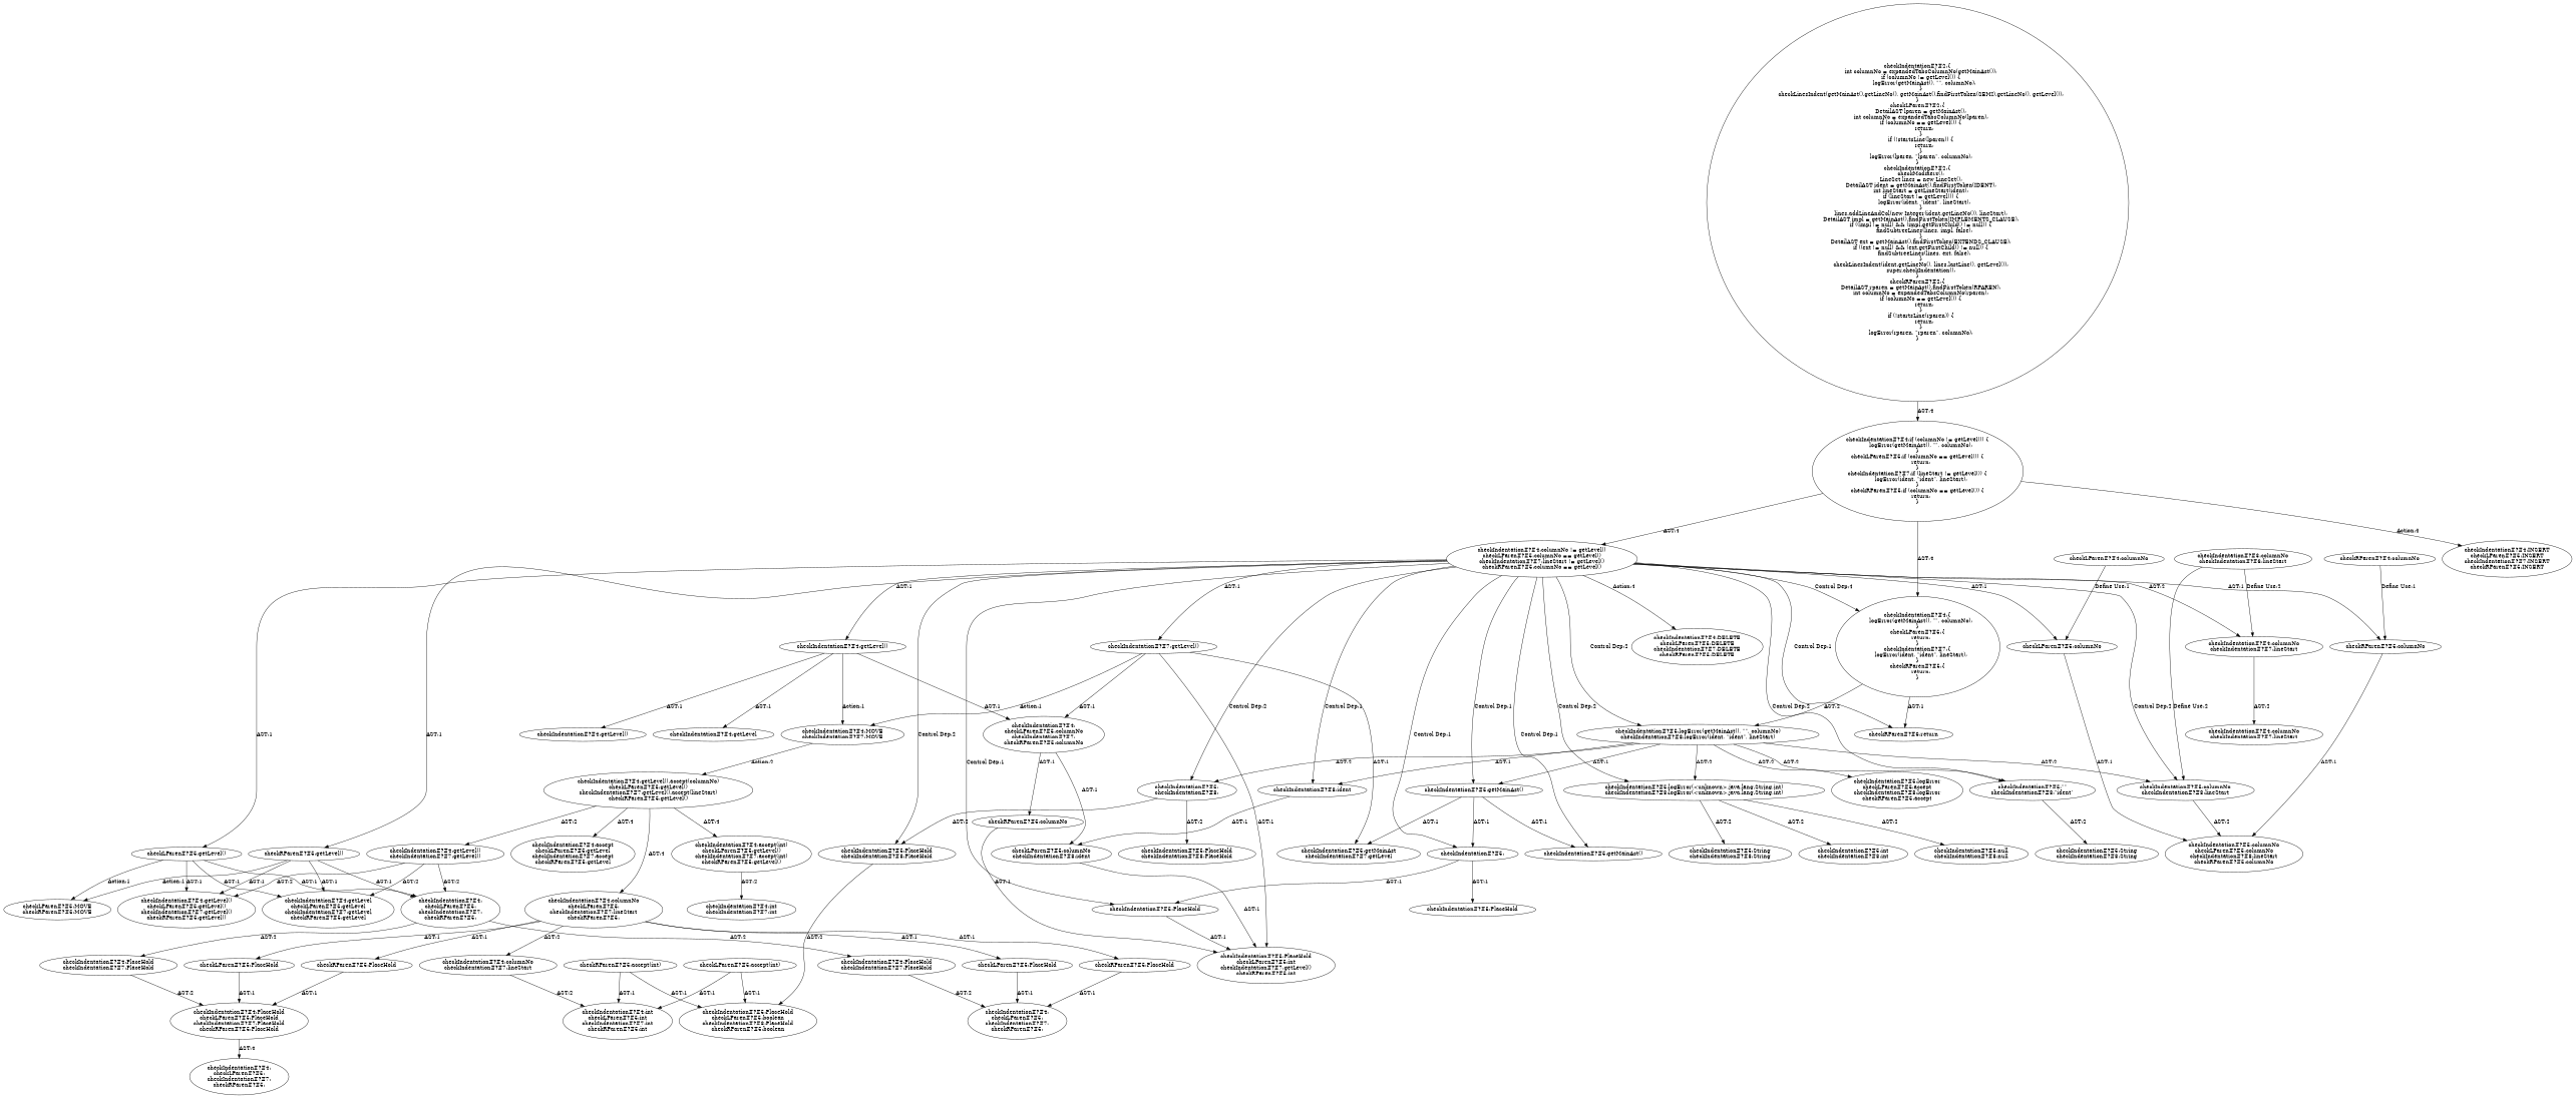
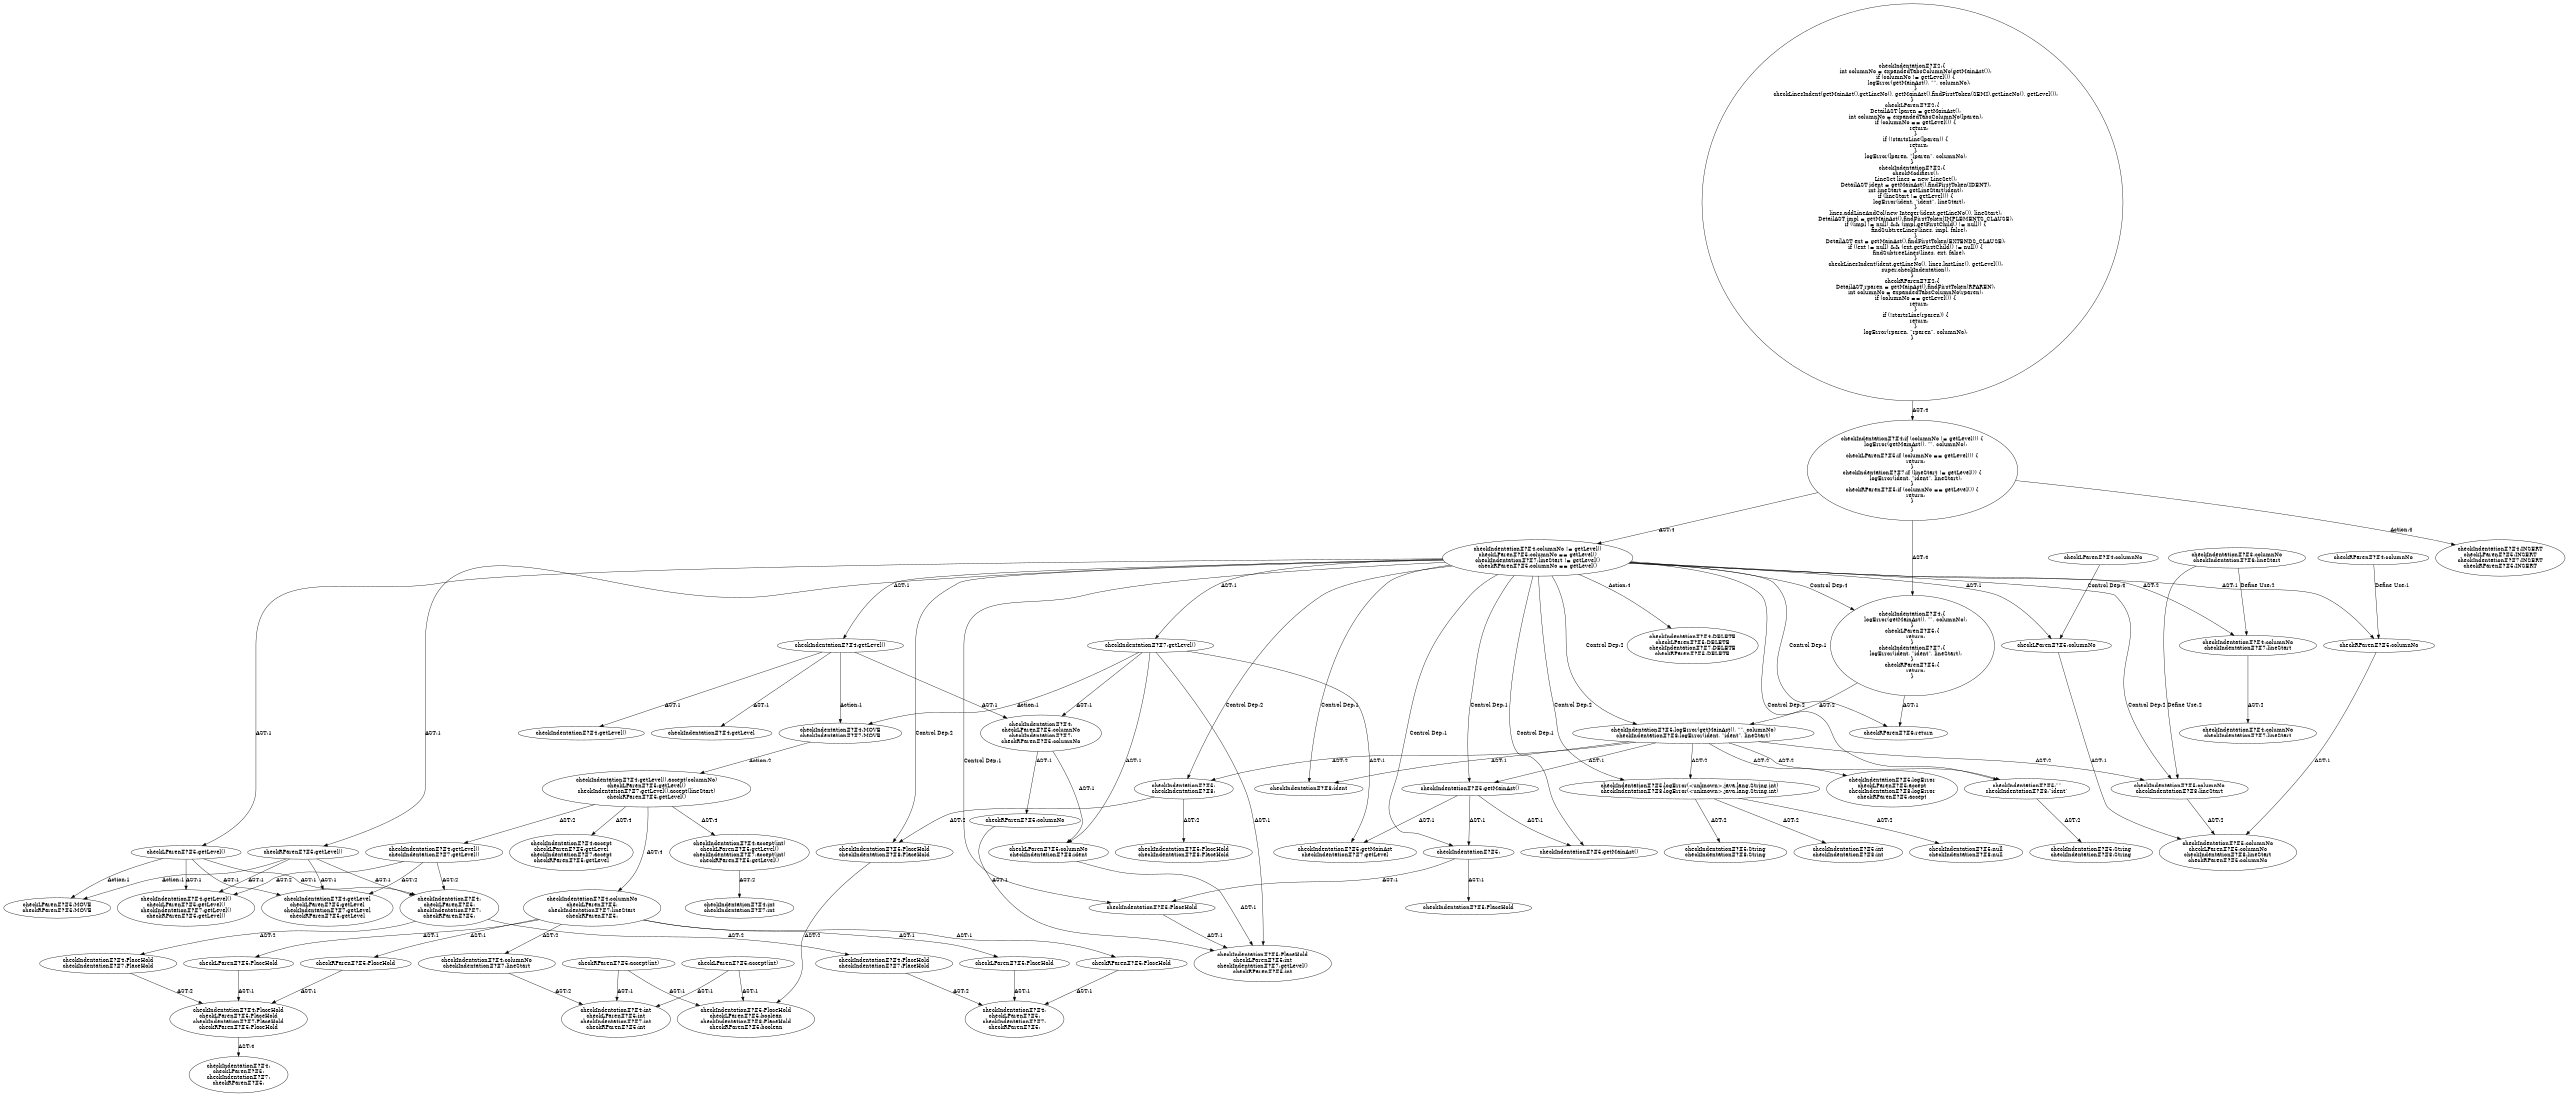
  digraph {
    node [shape=ellipse]
    n1 [label="checkIndentation#?#4:DELETE\ncheckLParen#?#5:DELETE\ncheckIndentation#?#7:DELETE\ncheckRParen#?#5:DELETE"]
    n2 [label="checkIndentation#?#4:columnNo != getLevel()\ncheckLParen#?#5:columnNo == getLevel()\ncheckIndentation#?#7:lineStart != getLevel()\ncheckRParen#?#5:columnNo == getLevel()"]
    n3 [label="checkIndentation#?#4:\{\n    logError(getMainAst(), \"\", columnNo);\n\}\ncheckLParen#?#5:\{\n    return;\n\}\ncheckIndentation#?#7:\{\n    logError(ident, \"ident\", lineStart);\n\}\ncheckRParen#?#5:\{\n    return;\n\}"]
    n4 [label="checkIndentation#?#5:logError(getMainAst(), \"\", columnNo)\ncheckIndentation#?#8:logError(ident, \"ident\", lineStart)"]
    n5 [label="checkIndentation#?#5:\ncheckIndentation#?#8:"]
    n6 [label="checkIndentation#?#5:PlaceHold\ncheckIndentation#?#8:PlaceHold"]
    n7 [label="checkIndentation#?#5:logError(<unknown>,java.lang.String,int)\ncheckIndentation#?#8:logError(<unknown>,java.lang.String,int)"]
    n8 [label="checkIndentation#?#5:getMainAst()"]
    n9 [label="checkIndentation#?#5:"]
    n10 [label="checkIndentation#?#5:PlaceHold"]
    n11 [label="checkIndentation#?#5:getMainAst()"]
    n12 [label="checkIndentation#?#5:\"\"\ncheckIndentation#?#8:\"ident\""]
    n13 [label="checkIndentation#?#5:columnNo\ncheckIndentation#?#8:lineStart"]
    n14 [label="checkIndentation#?#4:columnNo\ncheckIndentation#?#7:lineStart"]
    n15 [label="checkIndentation#?#4:getLevel()"]
    n16 [label="checkLParen#?#5:columnNo"]
    n17 [label="checkLParen#?#5:getLevel()"]
    n18 [label="checkIndentation#?#8:ident"]
    n19 [label="checkIndentation#?#7:getLevel()"]
    n20 [label="checkRParen#?#6:return"]
    n21 [label="checkRParen#?#5:columnNo"]
    n22 [label="checkRParen#?#5:getLevel()"]
    n23 [label="checkIndentation#?#5:logError\ncheckLParen#?#5:accept\ncheckIndentation#?#8:logError\ncheckRParen#?#5:accept"]
    n24 [label="checkIndentation#?#5:PlaceHold\ncheckIndentation#?#8:PlaceHold"]
    n25 [label="checkIndentation#?#5:PlaceHold\ncheckLParen#?#5:boolean\ncheckIndentation#?#8:PlaceHold\ncheckRParen#?#5:boolean"]
    n26 [label="checkIndentation#?#5:null\ncheckIndentation#?#8:null"]
    n27 [label="checkIndentation#?#5:String\ncheckIndentation#?#8:String"]
    n28 [label="checkIndentation#?#5:int\ncheckIndentation#?#8:int"]
    n29 [label="checkIndentation#?#5:getMainAst\ncheckIndentation#?#7:getLevel"]
    n30 [label="checkIndentation#?#5:PlaceHold"]
    n31 [label="checkIndentation#?#5:PlaceHold\ncheckLParen#?#5:int\ncheckIndentation#?#7:getLevel()\ncheckRParen#?#5:int"]
    n32 [label="checkIndentation#?#5:String\ncheckIndentation#?#8:String"]
    n33 [label="checkIndentation#?#5:columnNo\ncheckLParen#?#5:columnNo\ncheckIndentation#?#8:lineStart\ncheckRParen#?#5:columnNo"]
    n34 [label="checkIndentation#?#4:columnNo\ncheckIndentation#?#7:lineStart"]
    n35 [label="checkIndentation#?#4:getLevel"]
    n36 [label="checkIndentation#?#4:\ncheckLParen#?#5:columnNo\ncheckIndentation#?#7:\ncheckRParen#?#5:columnNo"]
    n37 [label="checkIndentation#?#4:getLevel()"]
    n38 [label="checkIndentation#?#4:MOVE\ncheckIndentation#?#7:MOVE"]
    n39 [label="checkIndentation#?#4:getLevel\ncheckLParen#?#5:getLevel\ncheckIndentation#?#7:getLevel\ncheckRParen#?#5:getLevel"]
    n40 [label="checkIndentation#?#4:\ncheckLParen#?#5:\ncheckIndentation#?#7:\ncheckRParen#?#5:"]
    n41 [label="checkIndentation#?#4:getLevel()\ncheckLParen#?#5:getLevel()\ncheckIndentation#?#7:getLevel()\ncheckRParen#?#5:getLevel()"]
    n42 [label="checkLParen#?#5:MOVE\ncheckRParen#?#5:MOVE"]
    n43 [label="checkLParen#?#5:columnNo\ncheckIndentation#?#8:ident"]
    n44 [label="checkIndentation#?#4:if (columnNo != getLevel()) \{\n    logError(getMainAst(), \"\", columnNo);\n\}\ncheckLParen#?#5:if (columnNo == getLevel()) \{\n    return;\n\}\ncheckIndentation#?#7:if (lineStart != getLevel()) \{\n    logError(ident, \"ident\", lineStart);\n\}\ncheckRParen#?#5:if (columnNo == getLevel()) \{\n    return;\n\}"]
    n45 [label="checkIndentation#?#4:INSERT\ncheckLParen#?#5:INSERT\ncheckIndentation#?#7:INSERT\ncheckRParen#?#5:INSERT"]
    n46 [label="checkIndentation#?#2:\{\n    int columnNo = expandedTabsColumnNo(getMainAst());\n    if (columnNo != getLevel()) \{\n        logError(getMainAst(), \"\", columnNo);\n    \}\n    checkLinesIndent(getMainAst().getLineNo(), getMainAst().findFirstToken(SEMI).getLineNo(), getLevel());\n\}\ncheckLParen#?#2:\{\n    DetailAST lparen = getMainAst();\n    int columnNo = expandedTabsColumnNo(lparen);\n    if (columnNo == getLevel()) \{\n        return;\n    \}\n    if (!startsLine(lparen)) \{\n        return;\n    \}\n    logError(lparen, \"lparen\", columnNo);\n\}\ncheckIndentation#?#2:\{\n    checkModifiers();\n    LineSet lines = new LineSet();\n    DetailAST ident = getMainAst().findFirstToken(IDENT);\n    int lineStart = getLineStart(ident);\n    if (lineStart != getLevel()) \{\n        logError(ident, \"ident\", lineStart);\n    \}\n    lines.addLineAndCol(new Integer(ident.getLineNo()), lineStart);\n    DetailAST impl = getMainAst().findFirstToken(IMPLEMENTS_CLAUSE);\n    if ((impl != null) && (impl.getFirstChild() != null)) \{\n        findSubtreeLines(lines, impl, false);\n    \}\n    DetailAST ext = getMainAst().findFirstToken(EXTENDS_CLAUSE);\n    if ((ext != null) && (ext.getFirstChild() != null)) \{\n        findSubtreeLines(lines, ext, false);\n    \}\n    checkLinesIndent(ident.getLineNo(), lines.lastLine(), getLevel());\n    super.checkIndentation();\n\}\ncheckRParen#?#2:\{\n    DetailAST rparen = getMainAst().findFirstToken(RPAREN);\n    int columnNo = expandedTabsColumnNo(rparen);\n    if (columnNo == getLevel()) \{\n        return;\n    \}\n    if (!startsLine(rparen)) \{\n        return;\n    \}\n    logError(rparen, \"rparen\", columnNo);\n\}"]
    n47 [label="checkIndentation#?#4:getLevel().accept(columnNo)\ncheckLParen#?#5:getLevel()\ncheckIndentation#?#7:getLevel().accept(lineStart)\ncheckRParen#?#5:getLevel()"]
    n48 [label="checkIndentation#?#4:accept\ncheckLParen#?#5:getLevel\ncheckIndentation#?#7:accept\ncheckRParen#?#5:getLevel"]
    n49 [label="checkIndentation#?#4:getLevel()\ncheckIndentation#?#7:getLevel()"]
    n50 [label="checkIndentation#?#4:accept(int)\ncheckLParen#?#5:getLevel()\ncheckIndentation#?#7:accept(int)\ncheckRParen#?#5:getLevel()"]
    n51 [label="checkIndentation#?#4:columnNo\ncheckLParen#?#5:\ncheckIndentation#?#7:lineStart\ncheckRParen#?#5:"]
    n52 [label="checkIndentation#?#4:int\ncheckIndentation#?#7:int"]
    n53 [label="checkIndentation#?#4:columnNo\ncheckIndentation#?#7:lineStart"]
    n54 [label="checkLParen#?#5:PlaceHold"]
    n55 [label="checkLParen#?#5:PlaceHold"]
    n56 [label="checkRParen#?#5:PlaceHold"]
    n57 [label="checkRParen#?#5:PlaceHold"]
    n58 [label="checkIndentation#?#4:PlaceHold\ncheckIndentation#?#7:PlaceHold"]
    n59 [label="checkIndentation#?#4:PlaceHold\ncheckIndentation#?#7:PlaceHold"]
    n60 [label="checkIndentation#?#4:\ncheckLParen#?#5:\ncheckIndentation#?#7:\ncheckRParen#?#5:"]
    n61 [label="checkIndentation#?#4:PlaceHold\ncheckLParen#?#5:PlaceHold\ncheckIndentation#?#7:PlaceHold\ncheckRParen#?#5:PlaceHold"]
    n62 [label="checkIndentation#?#4:\ncheckLParen#?#5:\ncheckIndentation#?#7:\ncheckRParen#?#5:"]
    n63 [label="checkIndentation#?#4:int\ncheckLParen#?#5:int\ncheckIndentation#?#7:int\ncheckRParen#?#5:int"]
    n64 [label="checkIndentation#?#3:columnNo\ncheckIndentation#?#6:lineStart"]
    n65 [label="checkRParen#?#5:columnNo"]
    n66 [label="checkLParen#?#5:accept(int)"]
    n67 [label="checkLParen#?#4:columnNo"]
    n68 [label="checkRParen#?#5:accept(int)"]
    n69 [label="checkRParen#?#4:columnNo"]
    n2 -> n1 [label="Action:4"]
    n2 -> n3 [label="Control Dep:4"]
    n2 -> n4 [label="Control Dep:2"]
    n2 -> n5 [label="Control Dep:2"]
    n2 -> n6 [label="Control Dep:2"]
    n2 -> n7 [label="Control Dep:2"]
    n2 -> n8 [label="Control Dep:1"]
    n2 -> n9 [label="Control Dep:1"]
    n2 -> n10 [label="Control Dep:1"]
    n2 -> n11 [label="Control Dep:1"]
    n2 -> n12 [label="Control Dep:2"]
    n2 -> n13 [label="Control Dep:2"]
    n2 -> n14 [label="AST:2"]
    n2 -> n15 [label="AST:1"]
    n2 -> n16 [label="AST:1"]
    n2 -> n17 [label="AST:1"]
    n2 -> n18 [label="Control Dep:1"]
    n2 -> n19 [label="AST:1"]
    n2 -> n20 [label="Control Dep:1"]
    n2 -> n21 [label="AST:1"]
    n2 -> n22 [label="AST:1"]
    n3 -> n4 [label="AST:2"]
    n3 -> n20 [label="AST:1"]
    n4 -> n5 [label="AST:2"]
    n4 -> n7 [label="AST:2"]
    n4 -> n8 [label="AST:1"]
    n4 -> n12 [label="AST:2"]
    n4 -> n13 [label="AST:2"]
    n4 -> n18 [label="AST:1"]
    n4 -> n23 [label="AST:2"]
    n5 -> n6 [label="AST:2"]
    n5 -> n24 [label="AST:2"]
    n6 -> n25 [label="AST:2"]
    n7 -> n26 [label="AST:2"]
    n7 -> n27 [label="AST:2"]
    n7 -> n28 [label="AST:2"]
    n8 -> n9 [label="AST:1"]
    n8 -> n11 [label="AST:1"]
    n8 -> n29 [label="AST:1"]
    n9 -> n10 [label="AST:1"]
    n9 -> n30 [label="AST:1"]
    n10 -> n31 [label="AST:1"]
    n12 -> n32 [label="AST:2"]
    n13 -> n33 [label="AST:2"]
    n14 -> n34 [label="AST:2"]
    n15 -> n35 [label="AST:1"]
    n15 -> n36 [label="AST:1"]
    n15 -> n37 [label="AST:1"]
    n15 -> n38 [label="Action:1"]
    n16 -> n33 [label="AST:1"]
    n17 -> n39 [label="AST:1"]
    n17 -> n40 [label="AST:1"]
    n17 -> n41 [label="AST:1"]
    n17 -> n42 [label="Action:1"]
-   n18 -> n43 [label="AST:1"]
+   n19 -> n43 [label="AST:1"]
    n19 -> n29 [label="AST:1"]
    n19 -> n31 [label="AST:1"]
    n19 -> n36 [label="AST:1"]
    n19 -> n38 [label="Action:1"]
    n21 -> n33 [label="AST:1"]
    n22 -> n39 [label="AST:1"]
    n22 -> n40 [label="AST:1"]
    n22 -> n41 [label="AST:1"]
    n22 -> n42 [label="Action:1"]
    n36 -> n43 [label="AST:1"]
    n36 -> n65 [label="AST:1"]
    n38 -> n47 [label="Action:2"]
    n40 -> n58 [label="AST:2"]
    n40 -> n59 [label="AST:2"]
    n43 -> n31 [label="AST:1"]
    n44 -> n2 [label="AST:4"]
    n44 -> n3 [label="AST:4"]
    n44 -> n45 [label="Action:4"]
    n46 -> n44 [label="AST:4"]
    n47 -> n48 [label="AST:4"]
    n47 -> n49 [label="AST:2"]
    n47 -> n50 [label="AST:4"]
    n47 -> n51 [label="AST:4"]
    n49 -> n39 [label="AST:2"]
    n49 -> n40 [label="AST:2"]
    n49 -> n41 [label="AST:2"]
    n50 -> n52 [label="AST:2"]
    n51 -> n53 [label="AST:2"]
    n51 -> n54 [label="AST:1"]
    n51 -> n55 [label="AST:1"]
    n51 -> n56 [label="AST:1"]
    n51 -> n57 [label="AST:1"]
    n53 -> n63 [label="AST:2"]
    n54 -> n61 [label="AST:1"]
    n55 -> n60 [label="AST:1"]
    n56 -> n61 [label="AST:1"]
    n57 -> n60 [label="AST:1"]
    n58 -> n60 [label="AST:2"]
    n59 -> n61 [label="AST:2"]
    n61 -> n62 [label="AST:4"]
    n64 -> n13 [label="Define Use:2"]
    n64 -> n14 [label="Define Use:2"]
    n65 -> n31 [label="AST:1"]
    n66 -> n25 [label="AST:1"]
    n66 -> n63 [label="AST:1"]
-   n67 -> n16 [label="Define Use:1"]
+   n67 -> n16 [label="Control Dep:4"]
    n68 -> n25 [label="AST:1"]
    n68 -> n63 [label="AST:1"]
    n69 -> n21 [label="Define Use:1"]
  }
